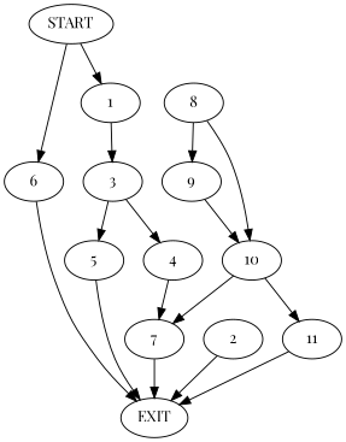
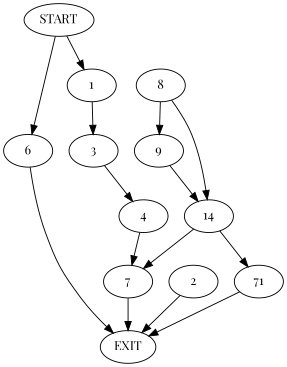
  digraph {
    fontname="Playfair Display"
    node [fontname="Playfair Display"]
    edge [fontname="Playfair Display"]
    n1 [label=START]
    1
    6
    3
    n5 [label=EXIT]
    2
    4
-   5
    7
    8
    9
-   10
-   11
+   10 [label=14]
+   11 [label=71]
    n1 -> 1
    n1 -> 6
    1 -> 3
    6 -> n5
    3 -> 4
-   3 -> 5
    2 -> n5
    4 -> 7
-   5 -> n5
    7 -> n5
    8 -> 9
    8 -> 10
    9 -> 10
    10 -> 7
    10 -> 11
    11 -> n5
  }
